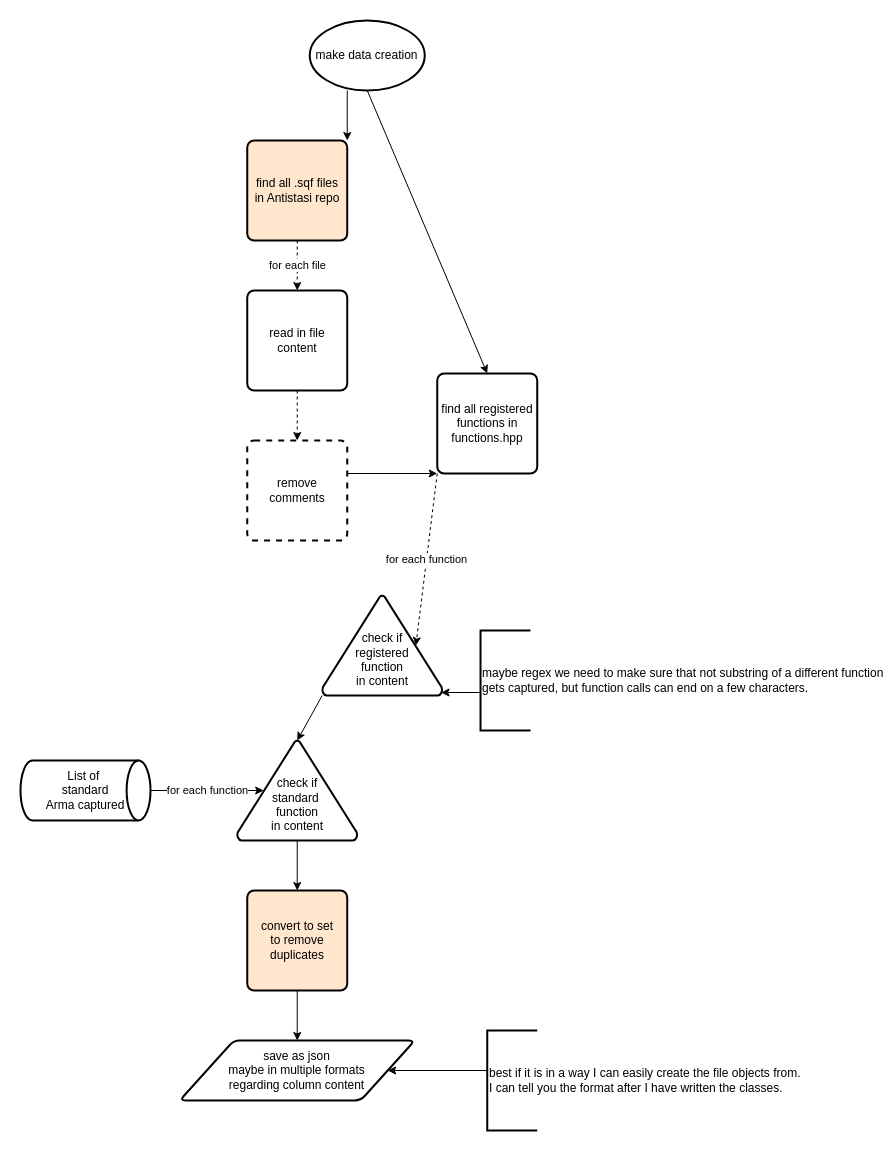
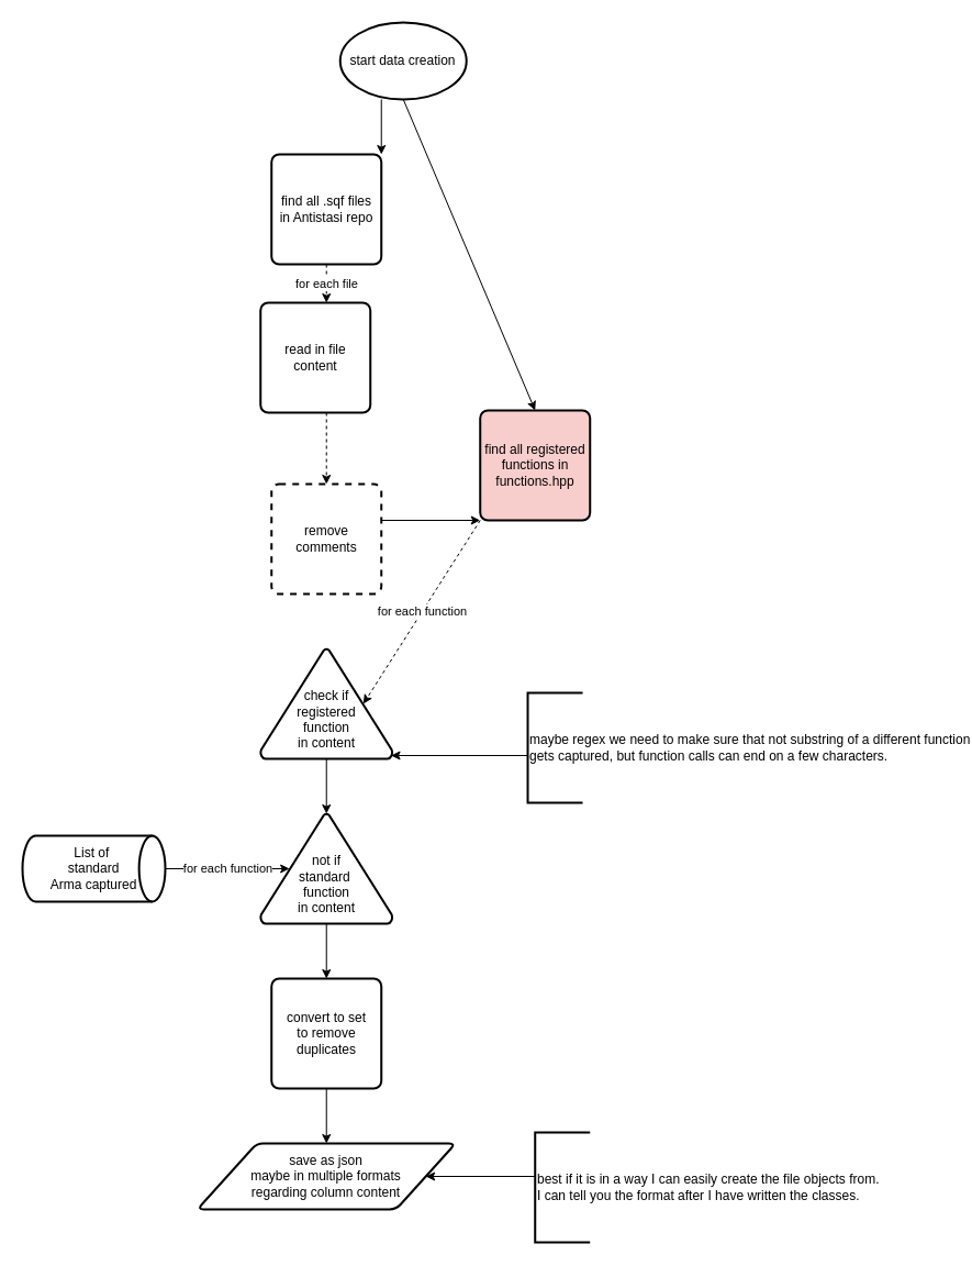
  <mxCell id="0" />
  <mxCell id="1" parent="0" />
  <mxCell id="2" style="edgeStyle=orthogonalEdgeStyle;rounded=0;orthogonalLoop=1;jettySize=auto;html=1;noEdgeStyle=1;orthogonal=1;" edge="1" parent="1" source="4" target="6"><mxGeometry relative="1" as="geometry" /></mxCell>
  <mxCell id="3" style="edgeStyle=orthogonalEdgeStyle;rounded=0;orthogonalLoop=1;jettySize=auto;html=1;entryX=0.5;entryY=0;entryDx=0;entryDy=0;noEdgeStyle=1;orthogonal=1;exitX=0.5;exitY=1;exitDx=0;exitDy=0;exitPerimeter=0;" edge="1" parent="1" source="4" target="8"><mxGeometry relative="1" as="geometry" /></mxCell>
- <mxCell id="4" value="make data creation" style="strokeWidth=2;html=1;shape=mxgraph.flowchart.start_1;whiteSpace=wrap;" vertex="1" parent="1"><mxGeometry x="309.241" y="20" width="115" height="70" as="geometry" /></mxCell>
+ <mxCell id="4" value="start data creation" style="strokeWidth=2;html=1;shape=mxgraph.flowchart.start_1;whiteSpace=wrap;" vertex="1" parent="1"><mxGeometry x="309.241" y="20" width="115" height="70" as="geometry" /></mxCell>
  <mxCell id="5" value="for each file" style="edgeStyle=orthogonalEdgeStyle;rounded=0;orthogonalLoop=1;jettySize=auto;html=1;noEdgeStyle=1;orthogonal=1;dashed=1;" edge="1" parent="1" source="6" target="14"><mxGeometry relative="1" as="geometry" /></mxCell>
- <mxCell id="6" value="find all .sqf files&lt;br&gt;in Antistasi repo" style="rounded=1;whiteSpace=wrap;html=1;absoluteArcSize=1;arcSize=14;strokeWidth=2;fillColor=#ffe6cc;" vertex="1" parent="1"><mxGeometry x="246.741" y="140" width="100" height="100" as="geometry" /></mxCell>
+ <mxCell id="6" value="find all .sqf files&lt;br&gt;in Antistasi repo" style="rounded=1;whiteSpace=wrap;html=1;absoluteArcSize=1;arcSize=14;strokeWidth=2;" vertex="1" parent="1"><mxGeometry x="246.741" y="140" width="100" height="100" as="geometry" /></mxCell>
  <mxCell id="7" value="for each function" style="edgeStyle=orthogonalEdgeStyle;rounded=0;orthogonalLoop=1;jettySize=auto;html=1;entryX=0.78;entryY=0.5;entryDx=0;entryDy=0;entryPerimeter=0;noEdgeStyle=1;orthogonal=1;dashed=1;" edge="1" parent="1" source="8" target="16"><mxGeometry relative="1" as="geometry" /></mxCell>
- <mxCell id="8" value="find all registered&lt;br&gt;functions in&lt;br&gt;functions.hpp" style="rounded=1;whiteSpace=wrap;html=1;absoluteArcSize=1;arcSize=14;strokeWidth=2;" vertex="1" parent="1"><mxGeometry x="436.741" y="373" width="100" height="100" as="geometry" /></mxCell>
+ <mxCell id="8" value="find all registered&lt;br&gt;functions in&lt;br&gt;functions.hpp" style="rounded=1;whiteSpace=wrap;html=1;absoluteArcSize=1;arcSize=14;strokeWidth=2;fillColor=#f8cecc;" vertex="1" parent="1"><mxGeometry x="436.741" y="373" width="100" height="100" as="geometry" /></mxCell>
  <mxCell id="9" value="for each function" style="edgeStyle=orthogonalEdgeStyle;rounded=0;orthogonalLoop=1;jettySize=auto;html=1;entryX=0.22;entryY=0.5;entryDx=0;entryDy=0;entryPerimeter=0;noEdgeStyle=1;orthogonal=1;" edge="1" parent="1" source="10" target="18"><mxGeometry relative="1" as="geometry" /></mxCell>
  <mxCell id="10" value="List of&amp;nbsp;&lt;br&gt;standard&lt;br&gt;Arma captured" style="strokeWidth=2;html=1;shape=mxgraph.flowchart.direct_data;whiteSpace=wrap;" vertex="1" parent="1"><mxGeometry x="20.001" y="760" width="130" height="60" as="geometry" /></mxCell>
  <mxCell id="11" style="edgeStyle=orthogonalEdgeStyle;rounded=0;orthogonalLoop=1;jettySize=auto;html=1;noEdgeStyle=1;orthogonal=1;" edge="1" parent="1" source="12" target="8"><mxGeometry relative="1" as="geometry" /></mxCell>
  <mxCell id="12" value="remove comments" style="rounded=1;whiteSpace=wrap;html=1;absoluteArcSize=1;arcSize=14;strokeWidth=2;dashed=1;" vertex="1" parent="1"><mxGeometry x="246.741" y="440" width="100" height="100" as="geometry" /></mxCell>
  <mxCell id="13" style="edgeStyle=orthogonalEdgeStyle;rounded=0;orthogonalLoop=1;jettySize=auto;html=1;entryX=0.5;entryY=0;entryDx=0;entryDy=0;noEdgeStyle=1;orthogonal=1;dashed=1;" edge="1" parent="1" source="14" target="12"><mxGeometry relative="1" as="geometry" /></mxCell>
- <mxCell id="14" value="read in file content" style="rounded=1;whiteSpace=wrap;html=1;absoluteArcSize=1;arcSize=14;strokeWidth=2;" vertex="1" parent="1"><mxGeometry x="246.741" y="290" width="100" height="100" as="geometry" /></mxCell>
+ <mxCell id="14" value="read in file content" style="rounded=1;whiteSpace=wrap;html=1;absoluteArcSize=1;arcSize=14;strokeWidth=2;" vertex="1" parent="1"><mxGeometry x="236.741" y="275" width="100" height="100" as="geometry" /></mxCell>
  <mxCell id="15" style="edgeStyle=orthogonalEdgeStyle;rounded=0;orthogonalLoop=1;jettySize=auto;html=1;entryX=0.5;entryY=0;entryDx=0;entryDy=0;entryPerimeter=0;noEdgeStyle=1;orthogonal=1;" edge="1" parent="1" source="16" target="18"><mxGeometry relative="1" as="geometry" /></mxCell>
- <mxCell id="16" value="&lt;br&gt;&lt;br&gt;check if &lt;br&gt;registered &lt;br&gt;function &lt;br&gt;in content" style="strokeWidth=2;html=1;shape=mxgraph.flowchart.extract_or_measurement;whiteSpace=wrap;" vertex="1" parent="1"><mxGeometry x="321.741" y="595" width="120" height="100" as="geometry" /></mxCell>
+ <mxCell id="16" value="&lt;br&gt;&lt;br&gt;check if &lt;br&gt;registered &lt;br&gt;function &lt;br&gt;in content" style="strokeWidth=2;html=1;shape=mxgraph.flowchart.extract_or_measurement;whiteSpace=wrap;" vertex="1" parent="1"><mxGeometry x="236.741" y="590" width="120" height="100" as="geometry" /></mxCell>
  <mxCell id="17" style="edgeStyle=orthogonalEdgeStyle;rounded=0;orthogonalLoop=1;jettySize=auto;html=1;entryX=0.5;entryY=0;entryDx=0;entryDy=0;noEdgeStyle=1;orthogonal=1;" edge="1" parent="1" source="18" target="22"><mxGeometry relative="1" as="geometry" /></mxCell>
- <mxCell id="18" value="&lt;br&gt;&lt;br&gt;check if &lt;br&gt;standard&amp;nbsp;&lt;br&gt;function &lt;br&gt;in content" style="strokeWidth=2;html=1;shape=mxgraph.flowchart.extract_or_measurement;whiteSpace=wrap;" vertex="1" parent="1"><mxGeometry x="236.741" y="740" width="120" height="100" as="geometry" /></mxCell>
+ <mxCell id="18" value="&lt;br&gt;&lt;br&gt;not if &lt;br&gt;standard&amp;nbsp;&lt;br&gt;function &lt;br&gt;in content" style="strokeWidth=2;html=1;shape=mxgraph.flowchart.extract_or_measurement;whiteSpace=wrap;" vertex="1" parent="1"><mxGeometry x="236.741" y="740" width="120" height="100" as="geometry" /></mxCell>
  <mxCell id="19" style="edgeStyle=orthogonalEdgeStyle;rounded=0;orthogonalLoop=1;jettySize=auto;html=1;entryX=0.99;entryY=0.97;entryDx=0;entryDy=0;entryPerimeter=0;noEdgeStyle=1;orthogonal=1;" edge="1" parent="1" source="20" target="16"><mxGeometry relative="1" as="geometry" /></mxCell>
  <mxCell id="20" value="maybe regex we need to make sure that not substring of a different function&lt;br&gt;gets captured, but function calls can end on a few characters." style="strokeWidth=2;html=1;shape=mxgraph.flowchart.annotation_1;align=left;pointerEvents=1;" vertex="1" parent="1"><mxGeometry x="480.03" y="630" width="50" height="100" as="geometry" /></mxCell>
  <mxCell id="21" style="edgeStyle=orthogonalEdgeStyle;rounded=0;orthogonalLoop=1;jettySize=auto;html=1;entryX=0.5;entryY=0;entryDx=0;entryDy=0;noEdgeStyle=1;orthogonal=1;" edge="1" parent="1" source="22" target="23"><mxGeometry relative="1" as="geometry" /></mxCell>
- <mxCell id="22" value="convert to set&lt;br&gt;to remove duplicates" style="rounded=1;whiteSpace=wrap;html=1;absoluteArcSize=1;arcSize=14;strokeWidth=2;fillColor=#ffe6cc;" vertex="1" parent="1"><mxGeometry x="246.741" y="890" width="100" height="100" as="geometry" /></mxCell>
+ <mxCell id="22" value="convert to set&lt;br&gt;to remove duplicates" style="rounded=1;whiteSpace=wrap;html=1;absoluteArcSize=1;arcSize=14;strokeWidth=2;" vertex="1" parent="1"><mxGeometry x="246.741" y="890" width="100" height="100" as="geometry" /></mxCell>
  <mxCell id="23" value="save as json&lt;br&gt;maybe in multiple formats&lt;br&gt;regarding column content" style="shape=parallelogram;html=1;strokeWidth=2;perimeter=parallelogramPerimeter;whiteSpace=wrap;rounded=1;arcSize=12;size=0.23;" vertex="1" parent="1"><mxGeometry x="179.241" y="1040" width="235" height="60" as="geometry" /></mxCell>
  <mxCell id="24" style="edgeStyle=orthogonalEdgeStyle;rounded=0;orthogonalLoop=1;jettySize=auto;html=1;entryX=1;entryY=0.5;entryDx=0;entryDy=0;noEdgeStyle=1;orthogonal=1;" edge="1" parent="1" source="25" target="23"><mxGeometry relative="1" as="geometry" /></mxCell>
  <mxCell id="25" value="best if it is in a way I can easily create the file objects from.&lt;br&gt;I can tell you the format after I have written the classes." style="strokeWidth=2;html=1;shape=mxgraph.flowchart.annotation_1;align=left;pointerEvents=1;" vertex="1" parent="1"><mxGeometry x="486.74" y="1030" width="50" height="100" as="geometry" /></mxCell>
